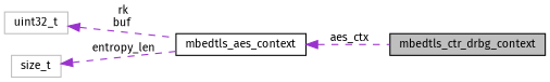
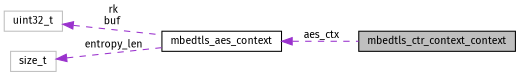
  digraph {
    fontname="Fira Sans"
    rankdir=LR
    node [color=black fillcolor=white fontname="Fira Sans" fontsize=10 shape=record style=filled]
    edge [color=darkorchid3 dir=back fontname="Fira Sans" fontsize=10 labelfontname=Helvetica labelfontsize=10 style=dashed]
-   n1 [fillcolor=grey75 fontcolor=black height=0.2 label=mbedtls_ctr_drbg_context width=0.4]
+   n1 [fillcolor=grey75 fontcolor=black height=0.2 label=mbedtls_ctr_context_context width=0.4]
    n2 [height=0.2 label=mbedtls_aes_context width=0.4]
    n3 [color=grey75 height=0.2 label=uint32_t width=0.4]
    n4 [color=grey75 height=0.2 label=size_t width=0.4]
    n2 -> n1 [label=" aes_ctx"]
    n3 -> n2 [label=" rk\nbuf"]
    n4 -> n2 [label=" entropy_len"]
  }
